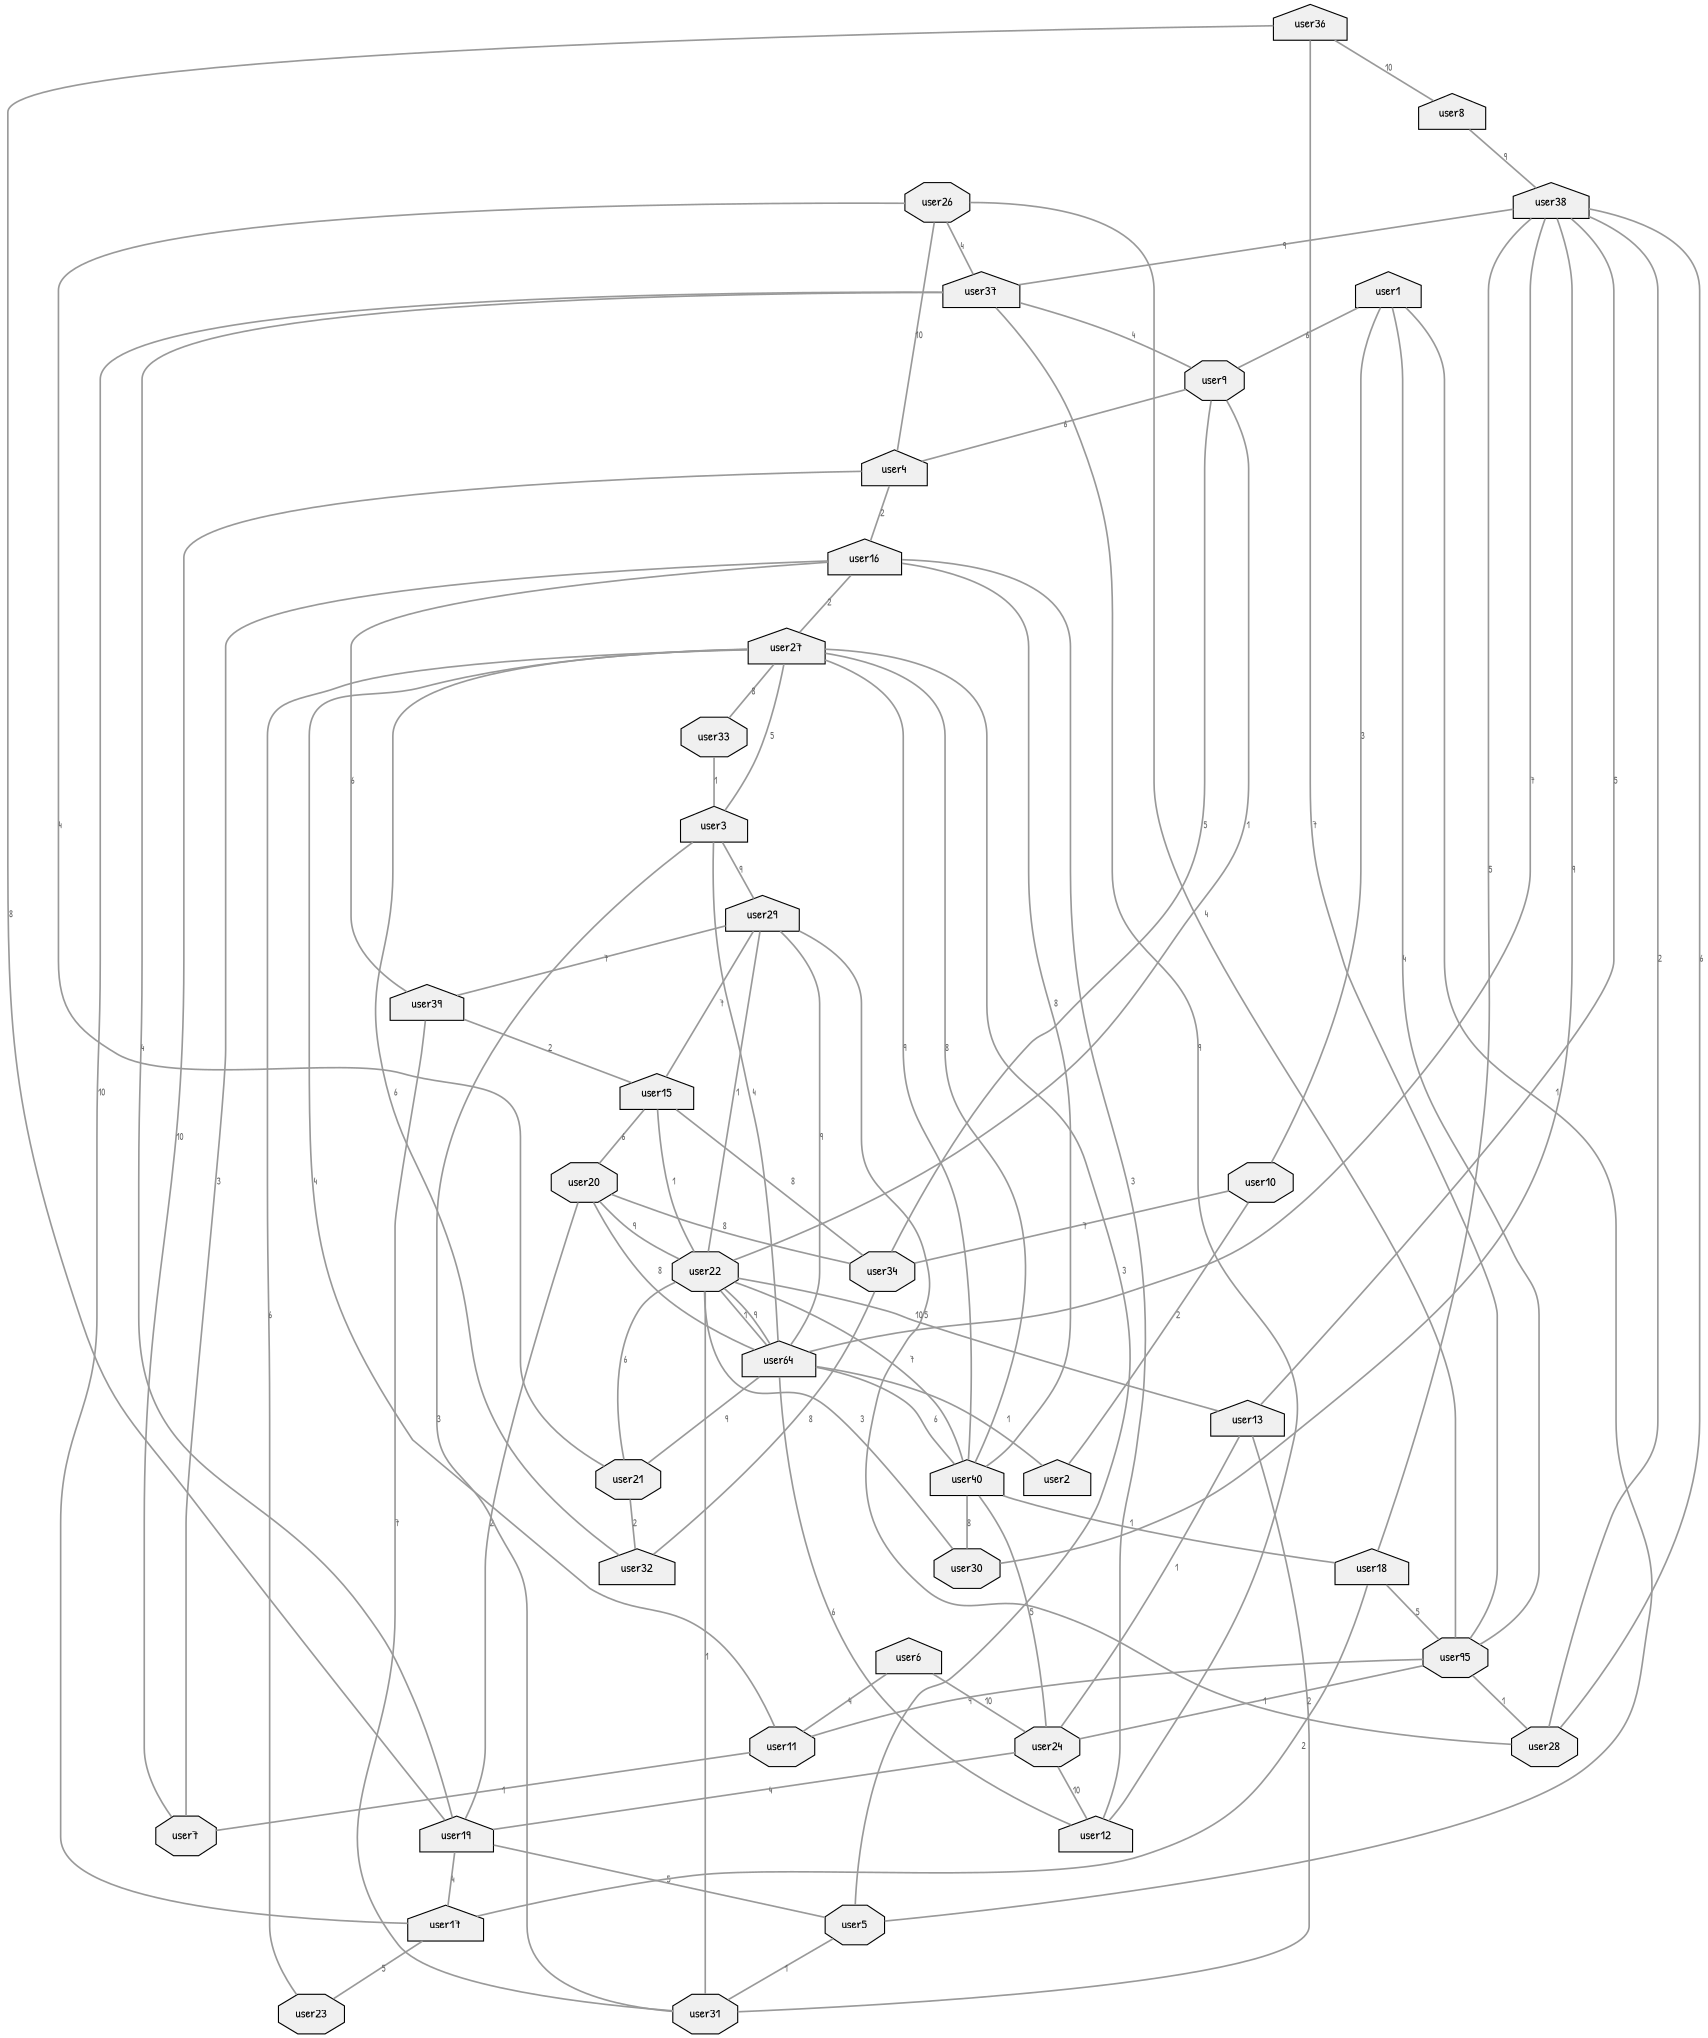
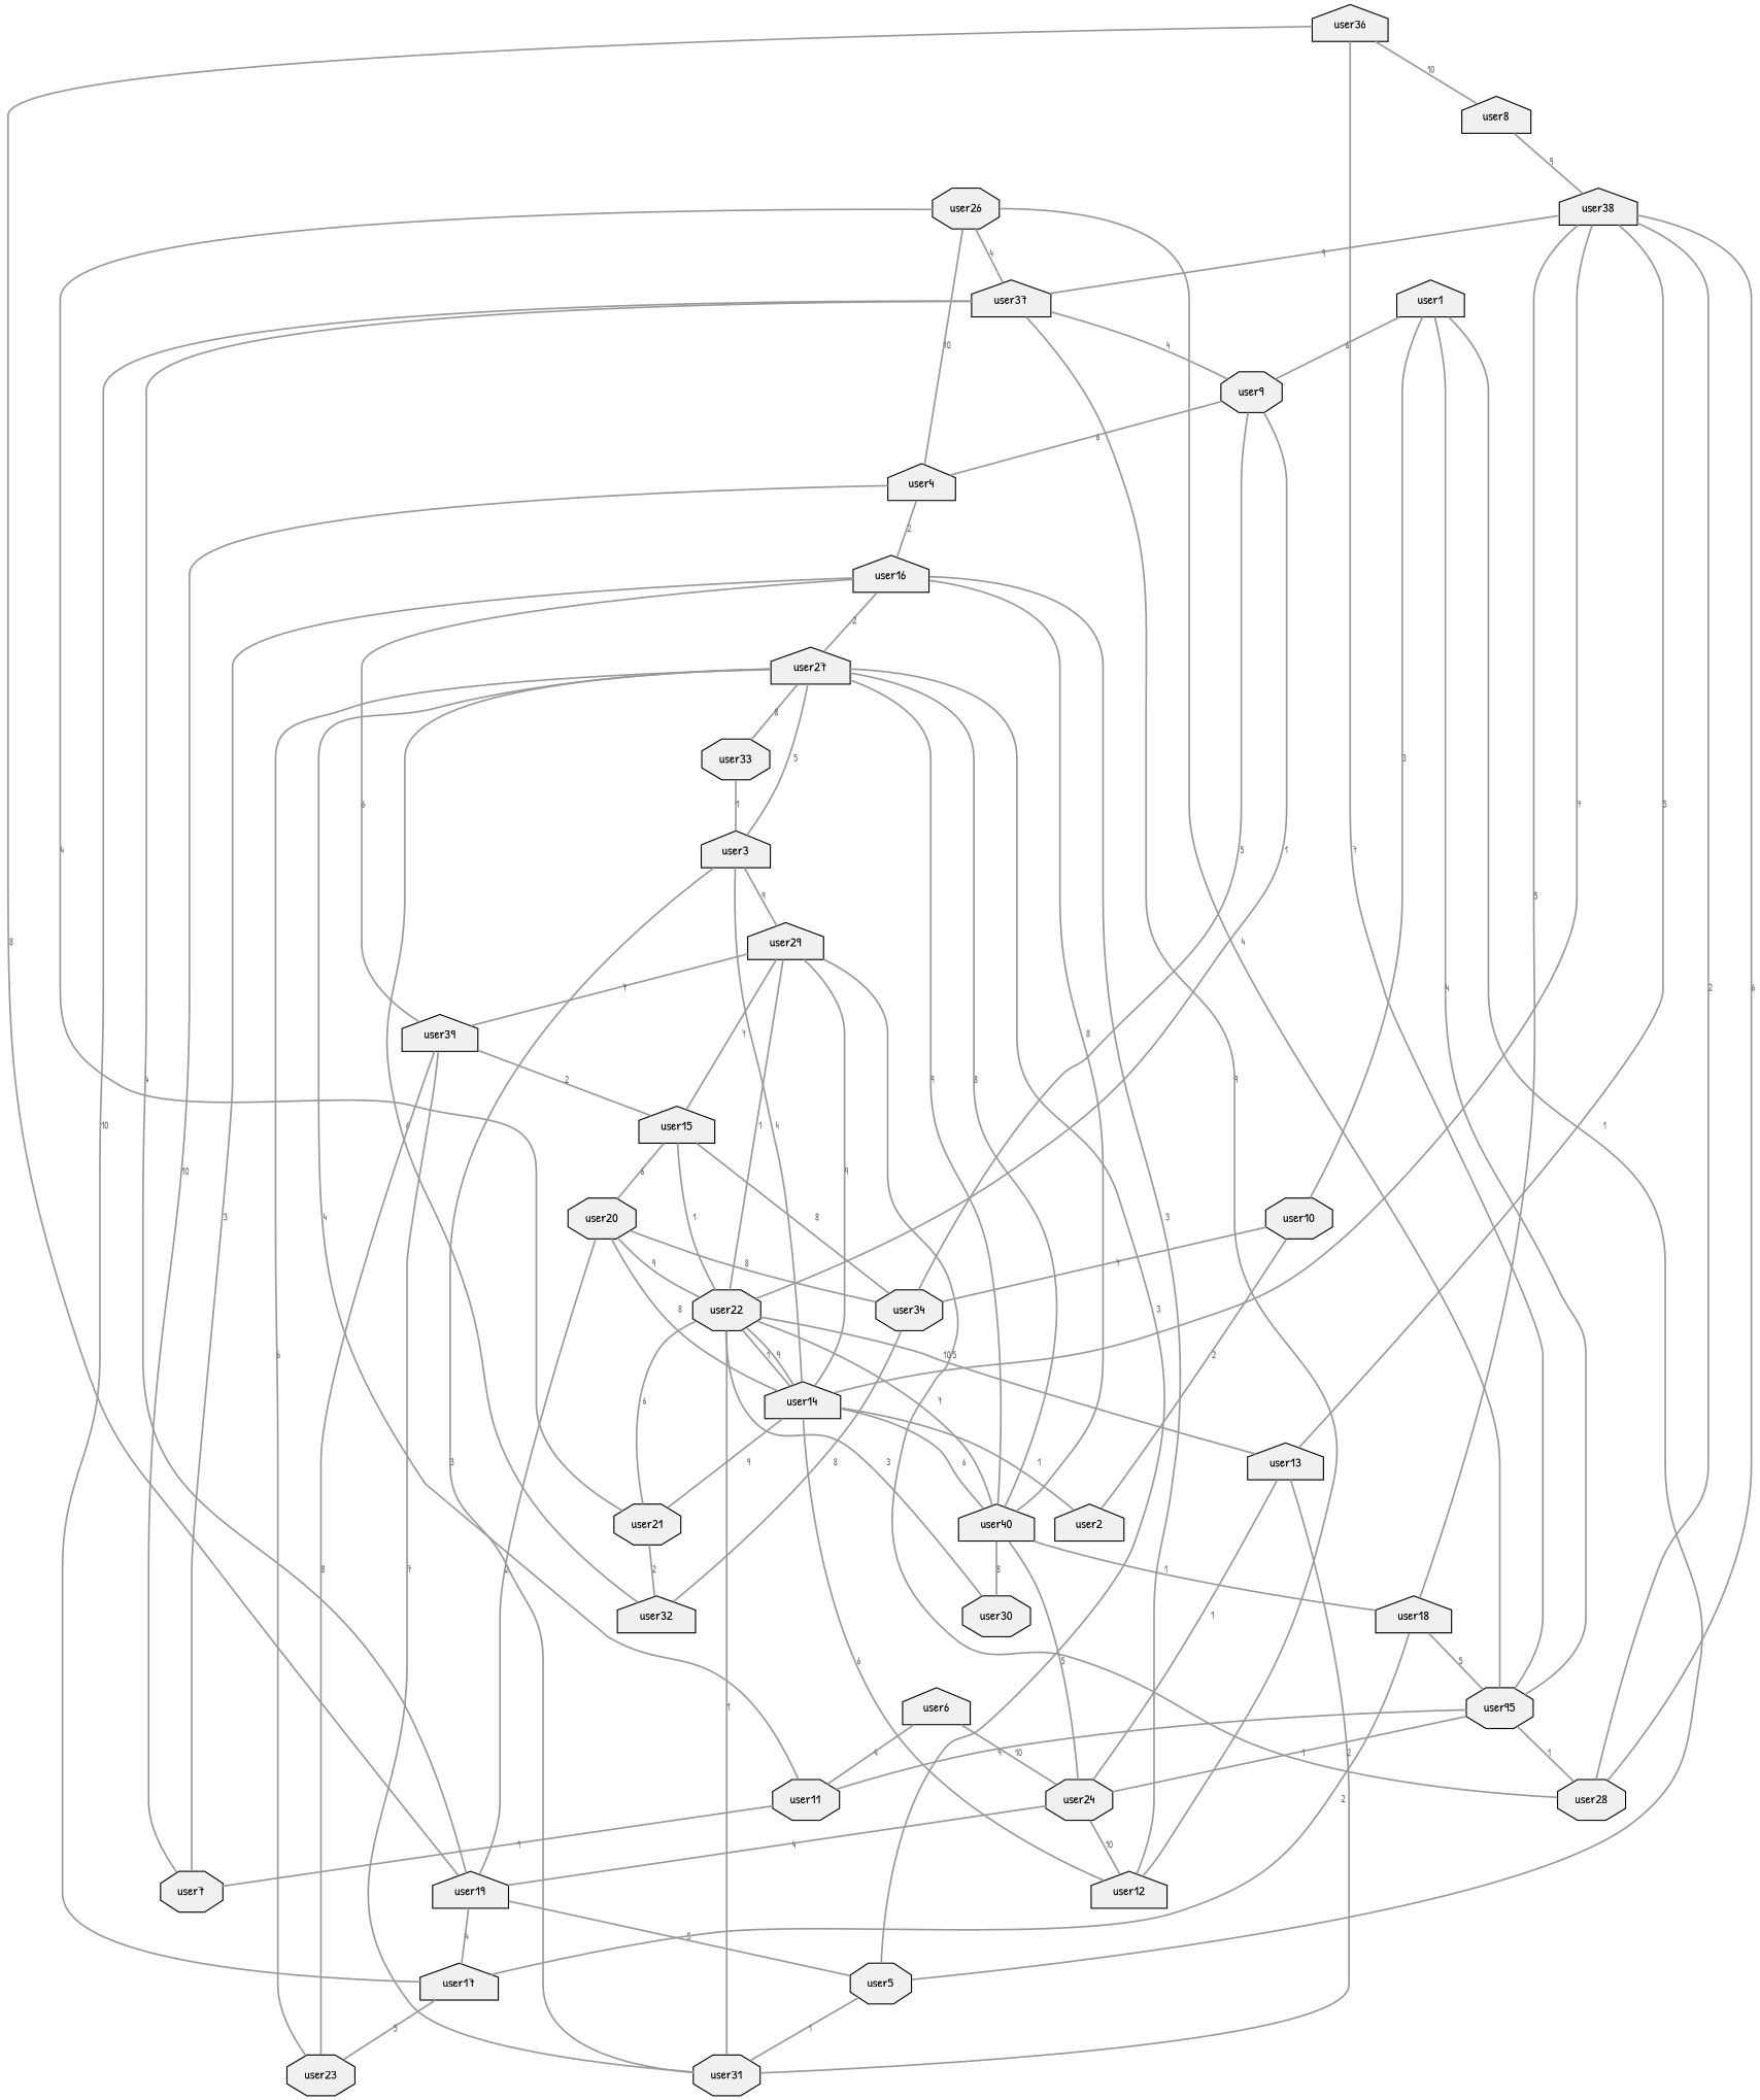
  graph {
    fontname="Patrick Hand"
    fontsize=10
    splines=true
    node [fillcolor="#f0f0f0" fontcolor=black fontname="Patrick Hand" fontsize=12 shape=house style=filled]
    edge [color="#999999" fontcolor="#666666" fontname="Patrick Hand" fontsize=8 penwidth=1.5]
    user38
    user37
    user28 [shape=octagon]
    user30 [shape=octagon]
    user9 [shape=octagon]
    user12
    user29
    user22 [shape=octagon]
    user36
    user8
    user19
    n12 [label=user95 shape=octagon]
    user17
    user5 [shape=octagon]
    user20 [shape=octagon]
    user24 [shape=octagon]
    user11 [shape=octagon]
    user33 [shape=octagon]
    user3
    user31 [shape=octagon]
-   user14 [label=user64]
+   user14
    user32
    user27
    user40
    user13
    user39
    user15
    user21 [shape=octagon]
    user7 [shape=octagon]
    user4
    user16
    user34 [shape=octagon]
    user10 [shape=octagon]
    user2
    user23 [shape=octagon]
    user1
    user6
    user26 [shape=octagon]
    user18
    user38 -- user37 [label=9]
    user38 -- user28 [label=2]
-   user38 -- user30 [label=9]
    user37 -- user9 [label=4]
    user37 -- user12 [label=9]
    user28 -- user38 [label=6]
    user28 -- user29 [label=5]
    user30 -- user22 [label=3]
    user9 -- user4 [label=6]
    user9 -- user34 [label=5]
    user29 -- user39 [label=7]
    user29 -- user15 [label=7]
    user22 -- user9 [label=1]
    user22 -- user29 [label=1]
    user22 -- user14 [label=1]
    user22 -- user40 [label=7]
    user22 -- user13 [label=10]
    user22 -- user15 [label=1]
    user22 -- user21 [label=6]
    user36 -- user8 [label=10]
    user36 -- user19 [label=8]
    user36 -- n12 [label=7]
    user8 -- user38 [label=9]
    user19 -- user37 [label=4]
    user19 -- user17 [label=4]
    user19 -- user5 [label=5]
    user19 -- user20 [label=2]
    n12 -- user28 [label=1]
    n12 -- user24 [label=1]
    n12 -- user11 [label=9]
    user17 -- user37 [label=10]
    user17 -- user23 [label=5]
    user5 -- user31 [label=1]
    user5 -- user27 [label=3]
    user20 -- user22 [label=9]
    user20 -- user34 [label=8]
    user24 -- user12 [label=10]
    user24 -- user19 [label=4]
    user11 -- user7 [label=1]
    user33 -- user3 [label=1]
    user3 -- user29 [label=9]
    user3 -- user31 [label=3]
    user3 -- user14 [label=4]
    user31 -- user22 [label=1]
    user31 -- user13 [label=2]
    user31 -- user39 [label=7]
    user14 -- user38 [label=7]
    user14 -- user12 [label=6]
    user14 -- user29 [label=9]
    user14 -- user22 [label=9]
    user14 -- user20 [label=8]
    user14 -- user40 [label=6]
    user14 -- user21 [label=9]
    user14 -- user2 [label=1]
    user32 -- user27 [label=6]
    user27 -- user11 [label=4]
    user27 -- user33 [label=8]
    user27 -- user3 [label=5]
    user27 -- user40 [label=9]
    user40 -- user30 [label=8]
    user40 -- user24 [label=5]
    user40 -- user27 [label=8]
    user40 -- user16 [label=8]
    user40 -- user18 [label=1]
    user13 -- user38 [label=5]
    user13 -- user24 [label=1]
    user39 -- user15 [label=2]
    user15 -- user20 [label=6]
    user15 -- user34 [label=8]
    user21 -- user32 [label=2]
    user7 -- user4 [label=10]
    user7 -- user16 [label=3]
    user4 -- user16 [label=2]
    user16 -- user12 [label=3]
    user16 -- user27 [label=2]
    user16 -- user39 [label=6]
    user34 -- user32 [label=8]
    user10 -- user34 [label=7]
    user10 -- user2 [label=2]
    user23 -- user27 [label=6]
+   user23 -- user39 [label=8]
    user1 -- user9 [label=6]
    user1 -- n12 [label=4]
    user1 -- user5 [label=1]
    user1 -- user10 [label=3]
    user6 -- user24 [label=10]
    user6 -- user11 [label=4]
    user26 -- user37 [label=4]
    user26 -- n12 [label=4]
    user26 -- user21 [label=4]
    user26 -- user4 [label=10]
    user18 -- user38 [label=5]
    user18 -- n12 [label=5]
    user18 -- user17 [label=2]
  }
